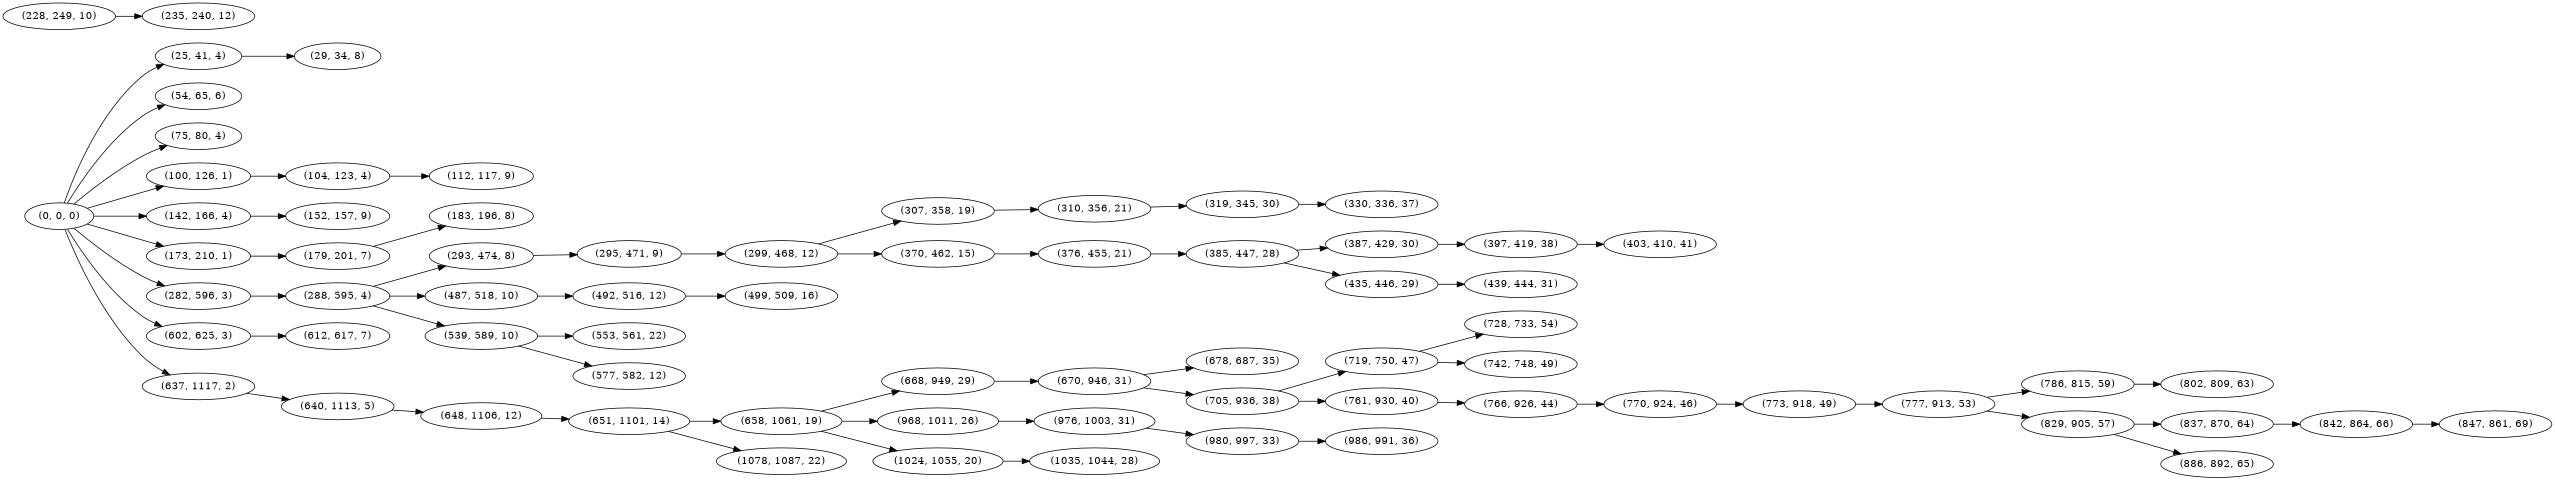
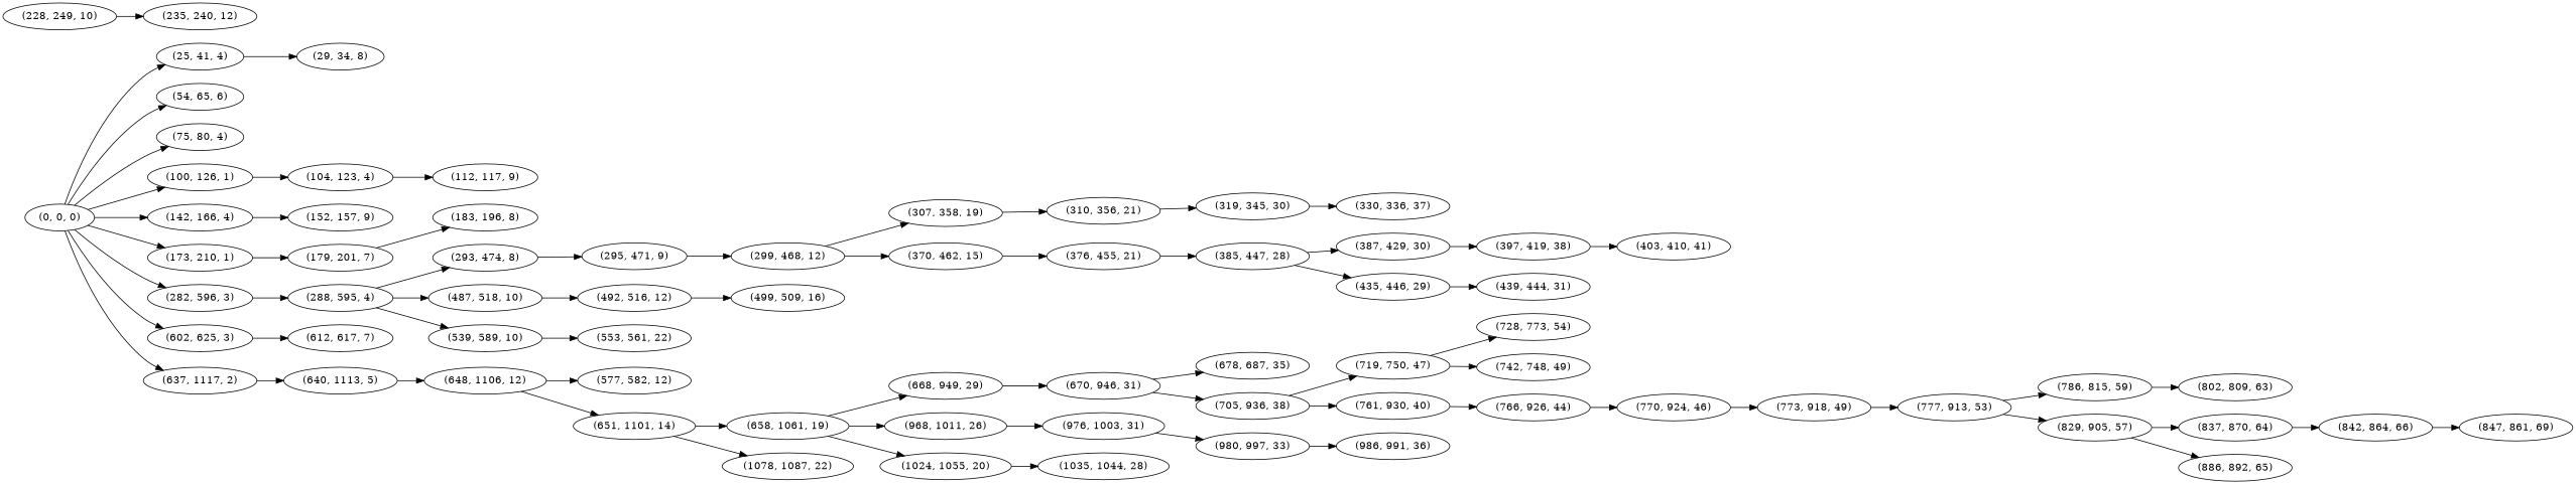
  digraph {
    rankdir=LR
    "(0, 0, 0)"
    "(25, 41, 4)"
    "(54, 65, 6)"
    "(75, 80, 4)"
    "(100, 126, 1)"
    "(142, 166, 4)"
    "(173, 210, 1)"
    "(282, 596, 3)"
    "(602, 625, 3)"
    "(637, 1117, 2)"
    "(29, 34, 8)"
    "(104, 123, 4)"
    n13 [label="(152, 157, 9)"]
    "(179, 201, 7)"
    "(288, 595, 4)"
    "(612, 617, 7)"
    "(640, 1113, 5)"
    "(112, 117, 9)"
    "(183, 196, 8)"
    "(228, 249, 10)"
    "(235, 240, 12)"
    "(293, 474, 8)"
    "(487, 518, 10)"
    "(539, 589, 10)"
    "(295, 471, 9)"
    "(492, 516, 12)"
    "(553, 561, 22)"
    "(577, 582, 12)"
    "(299, 468, 12)"
    "(307, 358, 19)"
    "(370, 462, 15)"
    "(310, 356, 21)"
    "(376, 455, 21)"
    "(319, 345, 30)"
    "(330, 336, 37)"
    "(385, 447, 28)"
    "(387, 429, 30)"
    "(435, 446, 29)"
    "(397, 419, 38)"
    "(439, 444, 31)"
    "(403, 410, 41)"
    "(499, 509, 16)"
    "(648, 1106, 12)"
    "(651, 1101, 14)"
    "(658, 1061, 19)"
    "(1078, 1087, 22)"
    "(668, 949, 29)"
    "(968, 1011, 26)"
    "(1024, 1055, 20)"
    "(670, 946, 31)"
    "(976, 1003, 31)"
    "(1035, 1044, 28)"
    "(678, 687, 35)"
    "(705, 936, 38)"
    "(719, 750, 47)"
    "(761, 930, 40)"
-   "(728, 733, 54)"
+   "(728, 733, 54)" [label="(728, 773, 54)"]
    "(742, 748, 49)"
    "(766, 926, 44)"
    "(770, 924, 46)"
    "(773, 918, 49)"
    "(777, 913, 53)"
    "(786, 815, 59)"
    "(829, 905, 57)"
    "(802, 809, 63)"
    "(837, 870, 64)"
    "(886, 892, 65)"
    "(842, 864, 66)"
    "(847, 861, 69)"
    "(980, 997, 33)"
    "(986, 991, 36)"
    "(0, 0, 0)" -> "(25, 41, 4)"
    "(0, 0, 0)" -> "(54, 65, 6)"
    "(0, 0, 0)" -> "(75, 80, 4)"
    "(0, 0, 0)" -> "(100, 126, 1)"
    "(0, 0, 0)" -> "(142, 166, 4)"
    "(0, 0, 0)" -> "(173, 210, 1)"
    "(0, 0, 0)" -> "(282, 596, 3)"
    "(0, 0, 0)" -> "(602, 625, 3)"
    "(0, 0, 0)" -> "(637, 1117, 2)"
    "(25, 41, 4)" -> "(29, 34, 8)"
    "(100, 126, 1)" -> "(104, 123, 4)"
    "(142, 166, 4)" -> n13
    "(173, 210, 1)" -> "(179, 201, 7)"
    "(282, 596, 3)" -> "(288, 595, 4)"
    "(602, 625, 3)" -> "(612, 617, 7)"
    "(637, 1117, 2)" -> "(640, 1113, 5)"
    "(104, 123, 4)" -> "(112, 117, 9)"
    "(179, 201, 7)" -> "(183, 196, 8)"
    "(288, 595, 4)" -> "(293, 474, 8)"
    "(288, 595, 4)" -> "(487, 518, 10)"
    "(288, 595, 4)" -> "(539, 589, 10)"
    "(640, 1113, 5)" -> "(648, 1106, 12)"
    "(228, 249, 10)" -> "(235, 240, 12)"
    "(293, 474, 8)" -> "(295, 471, 9)"
    "(487, 518, 10)" -> "(492, 516, 12)"
    "(539, 589, 10)" -> "(553, 561, 22)"
-   "(539, 589, 10)" -> "(577, 582, 12)"
+   "(648, 1106, 12)" -> "(577, 582, 12)"
    "(295, 471, 9)" -> "(299, 468, 12)"
    "(492, 516, 12)" -> "(499, 509, 16)"
    "(299, 468, 12)" -> "(307, 358, 19)"
    "(299, 468, 12)" -> "(370, 462, 15)"
    "(307, 358, 19)" -> "(310, 356, 21)"
    "(370, 462, 15)" -> "(376, 455, 21)"
    "(310, 356, 21)" -> "(319, 345, 30)"
    "(376, 455, 21)" -> "(385, 447, 28)"
    "(319, 345, 30)" -> "(330, 336, 37)"
    "(385, 447, 28)" -> "(387, 429, 30)"
    "(385, 447, 28)" -> "(435, 446, 29)"
    "(387, 429, 30)" -> "(397, 419, 38)"
    "(435, 446, 29)" -> "(439, 444, 31)"
    "(397, 419, 38)" -> "(403, 410, 41)"
    "(648, 1106, 12)" -> "(651, 1101, 14)"
    "(651, 1101, 14)" -> "(658, 1061, 19)"
    "(651, 1101, 14)" -> "(1078, 1087, 22)"
    "(658, 1061, 19)" -> "(668, 949, 29)"
    "(658, 1061, 19)" -> "(968, 1011, 26)"
    "(658, 1061, 19)" -> "(1024, 1055, 20)"
    "(668, 949, 29)" -> "(670, 946, 31)"
    "(968, 1011, 26)" -> "(976, 1003, 31)"
    "(1024, 1055, 20)" -> "(1035, 1044, 28)"
    "(670, 946, 31)" -> "(678, 687, 35)"
    "(670, 946, 31)" -> "(705, 936, 38)"
    "(976, 1003, 31)" -> "(980, 997, 33)"
    "(705, 936, 38)" -> "(719, 750, 47)"
    "(705, 936, 38)" -> "(761, 930, 40)"
    "(719, 750, 47)" -> "(728, 733, 54)"
    "(719, 750, 47)" -> "(742, 748, 49)"
    "(761, 930, 40)" -> "(766, 926, 44)"
    "(766, 926, 44)" -> "(770, 924, 46)"
    "(770, 924, 46)" -> "(773, 918, 49)"
    "(773, 918, 49)" -> "(777, 913, 53)"
    "(777, 913, 53)" -> "(786, 815, 59)"
    "(777, 913, 53)" -> "(829, 905, 57)"
    "(786, 815, 59)" -> "(802, 809, 63)"
    "(829, 905, 57)" -> "(837, 870, 64)"
    "(829, 905, 57)" -> "(886, 892, 65)"
    "(837, 870, 64)" -> "(842, 864, 66)"
    "(842, 864, 66)" -> "(847, 861, 69)"
    "(980, 997, 33)" -> "(986, 991, 36)"
  }
